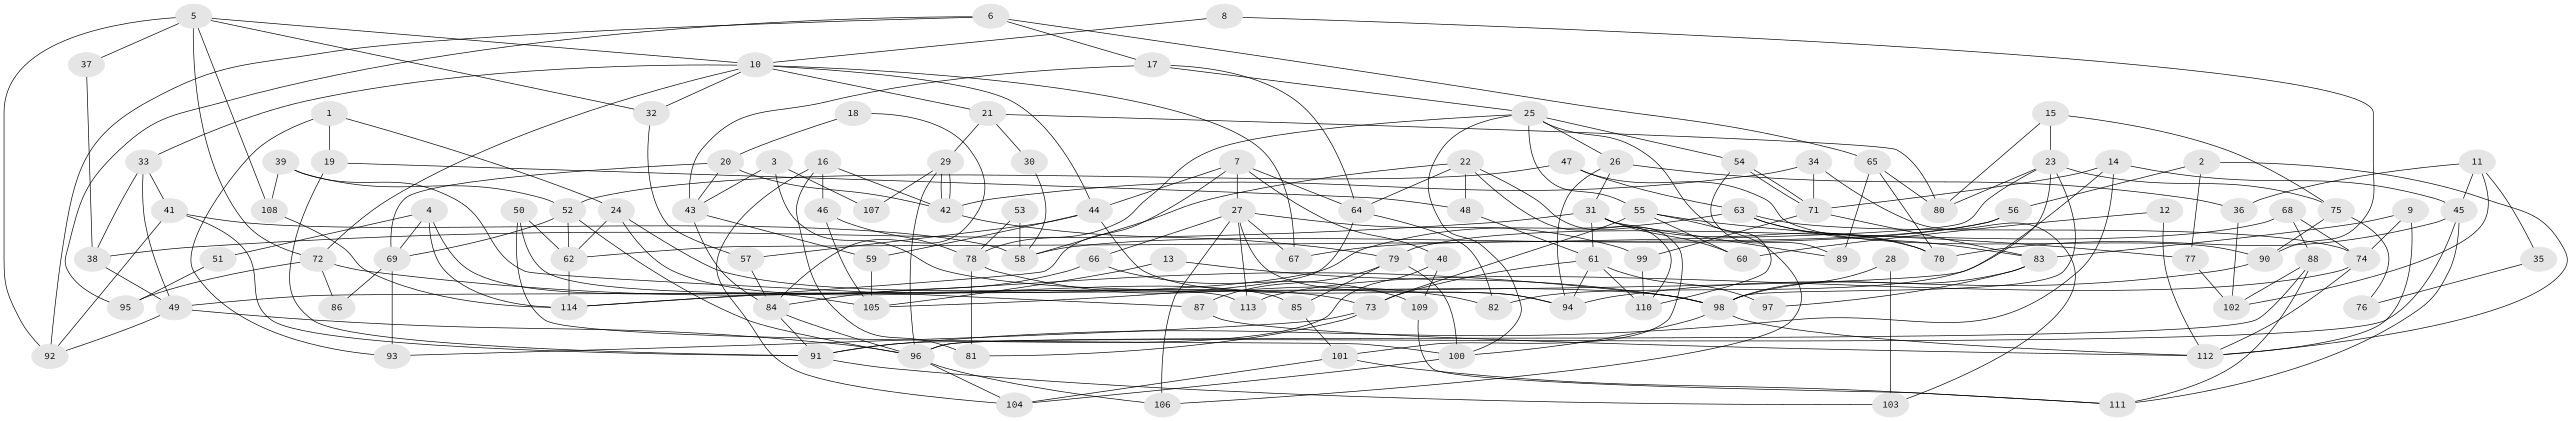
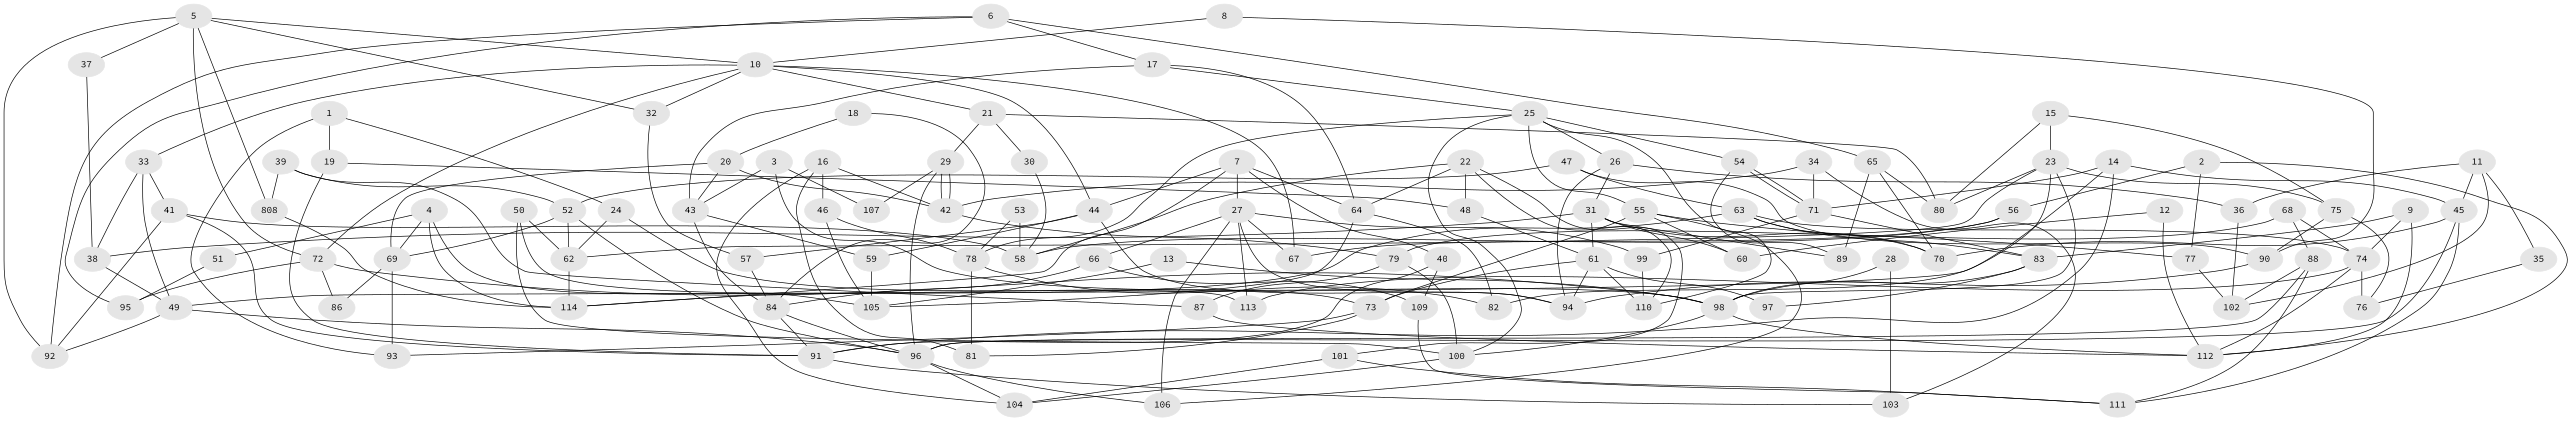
  graph {
    fontname="Source Code Pro"
    node [color=gray90 fontname="Source Code Pro" style=filled]
    edge [fontname="Source Code Pro"]
    1
    19
    24
    93
    91
    48
    62
    73
-   85
    2
    56
    77
    112
    67
    58
    102
    3
    43
    98
    107
    84
    59
    100
    4
    51
    69
    105
    114
    95
    86
    5
    10
    32
    37
    72
    92
-   108
+   108 [label=808]
    44
    21
    33
    57
    38
    6
    17
    65
    64
    25
    80
    70
    89
    7
    27
    40
    94
    66
    99
    106
    113
    109
    82
    8
    90
    9
    74
    83
    76
    97
    29
    30
    49
    41
    11
    35
    36
    45
    96
    111
    12
    60
    13
    14
    71
    103
    15
    23
    75
    16
    42
    46
    81
    104
    79
    78
    110
    26
    54
    55
    18
    20
    61
    22
    101
    31
    28
    34
    39
    52
    87
    47
    63
    50
    53
    68
    88
    1 -- 19
    1 -- 24
    1 -- 93
    19 -- 91
    19 -- 48
    24 -- 62
    24 -- 73
-   24 -- 85
    91 -- 103
    48 -- 61
    62 -- 114
    73 -- 93
    73 -- 81
-   85 -- 101
    2 -- 56
    2 -- 77
    2 -- 112
    56 -- 67
    56 -- 58
    77 -- 102
    3 -- 43
    3 -- 98
    3 -- 107
    43 -- 84
    43 -- 59
    98 -- 112
    98 -- 100
    84 -- 91
    84 -- 96
    59 -- 105
    100 -- 104
    4 -- 51
    4 -- 69
    4 -- 105
    4 -- 114
    51 -- 95
    69 -- 93
    69 -- 86
    5 -- 10
    5 -- 32
    5 -- 37
    5 -- 72
    5 -- 92
    5 -- 108
    10 -- 67
    10 -- 32
    10 -- 72
    10 -- 44
    10 -- 21
    10 -- 33
    32 -- 57
    37 -- 38
    72 -- 98
    72 -- 95
    72 -- 86
    108 -- 114
    44 -- 59
    44 -- 57
    44 -- 94
    21 -- 80
    21 -- 29
    21 -- 30
    33 -- 38
    33 -- 49
    33 -- 41
    57 -- 84
    38 -- 49
    6 -- 95
    6 -- 92
    6 -- 17
    6 -- 65
    17 -- 43
    17 -- 64
    17 -- 25
    65 -- 80
    65 -- 70
    65 -- 89
    64 -- 105
    64 -- 82
    25 -- 100
    25 -- 78
    25 -- 110
    25 -- 26
    25 -- 54
    25 -- 55
    7 -- 114
    7 -- 44
    7 -- 64
    7 -- 27
    7 -- 40
    27 -- 67
    27 -- 94
    27 -- 66
    27 -- 99
    27 -- 106
    27 -- 113
    40 -- 91
    40 -- 109
    66 -- 84
    66 -- 109
    99 -- 110
    109 -- 111
    8 -- 10
    8 -- 90
    90 -- 94
    9 -- 112
    9 -- 74
    9 -- 83
    74 -- 112
    74 -- 113
+   74 -- 76
    83 -- 98
    83 -- 97
    29 -- 107
    29 -- 96
    29 -- 42
    29 -- 42
    30 -- 58
    49 -- 92
    49 -- 96
    41 -- 91
    41 -- 58
    41 -- 92
    11 -- 102
    11 -- 35
    11 -- 36
    11 -- 45
    35 -- 76
    36 -- 102
    45 -- 70
    45 -- 96
    45 -- 111
    96 -- 106
    96 -- 104
    12 -- 112
    12 -- 60
    13 -- 98
    13 -- 105
    14 -- 91
    14 -- 49
    14 -- 45
    14 -- 71
    71 -- 99
    71 -- 83
    15 -- 80
    15 -- 23
    15 -- 75
    23 -- 62
    23 -- 98
    23 -- 80
    23 -- 82
    23 -- 75
    75 -- 90
    75 -- 76
    16 -- 42
    16 -- 46
    16 -- 81
    16 -- 104
    42 -- 79
    46 -- 105
    46 -- 78
-   79 -- 85
    79 -- 100
    79 -- 87
    78 -- 82
    78 -- 81
    26 -- 94
    26 -- 36
    26 -- 31
    54 -- 89
    54 -- 71
    54 -- 71
    55 -- 73
    55 -- 77
    55 -- 106
    55 -- 60
    18 -- 84
    18 -- 20
    20 -- 43
    20 -- 69
    20 -- 42
    61 -- 73
    61 -- 94
    61 -- 97
    61 -- 110
    22 -- 48
    22 -- 58
    22 -- 64
    22 -- 110
    22 -- 101
    101 -- 111
    101 -- 104
    31 -- 38
    31 -- 70
    31 -- 89
    31 -- 60
    31 -- 61
    28 -- 98
    28 -- 103
    34 -- 71
    34 -- 103
    34 -- 42
    39 -- 108
    39 -- 52
    39 -- 87
    52 -- 62
    52 -- 69
    52 -- 96
    87 -- 112
    47 -- 90
    47 -- 52
    47 -- 63
    63 -- 114
    63 -- 70
    63 -- 74
    63 -- 83
    50 -- 62
    50 -- 100
    50 -- 113
    53 -- 58
    53 -- 78
    68 -- 74
    68 -- 79
    68 -- 88
    88 -- 102
    88 -- 96
    88 -- 111
  }
